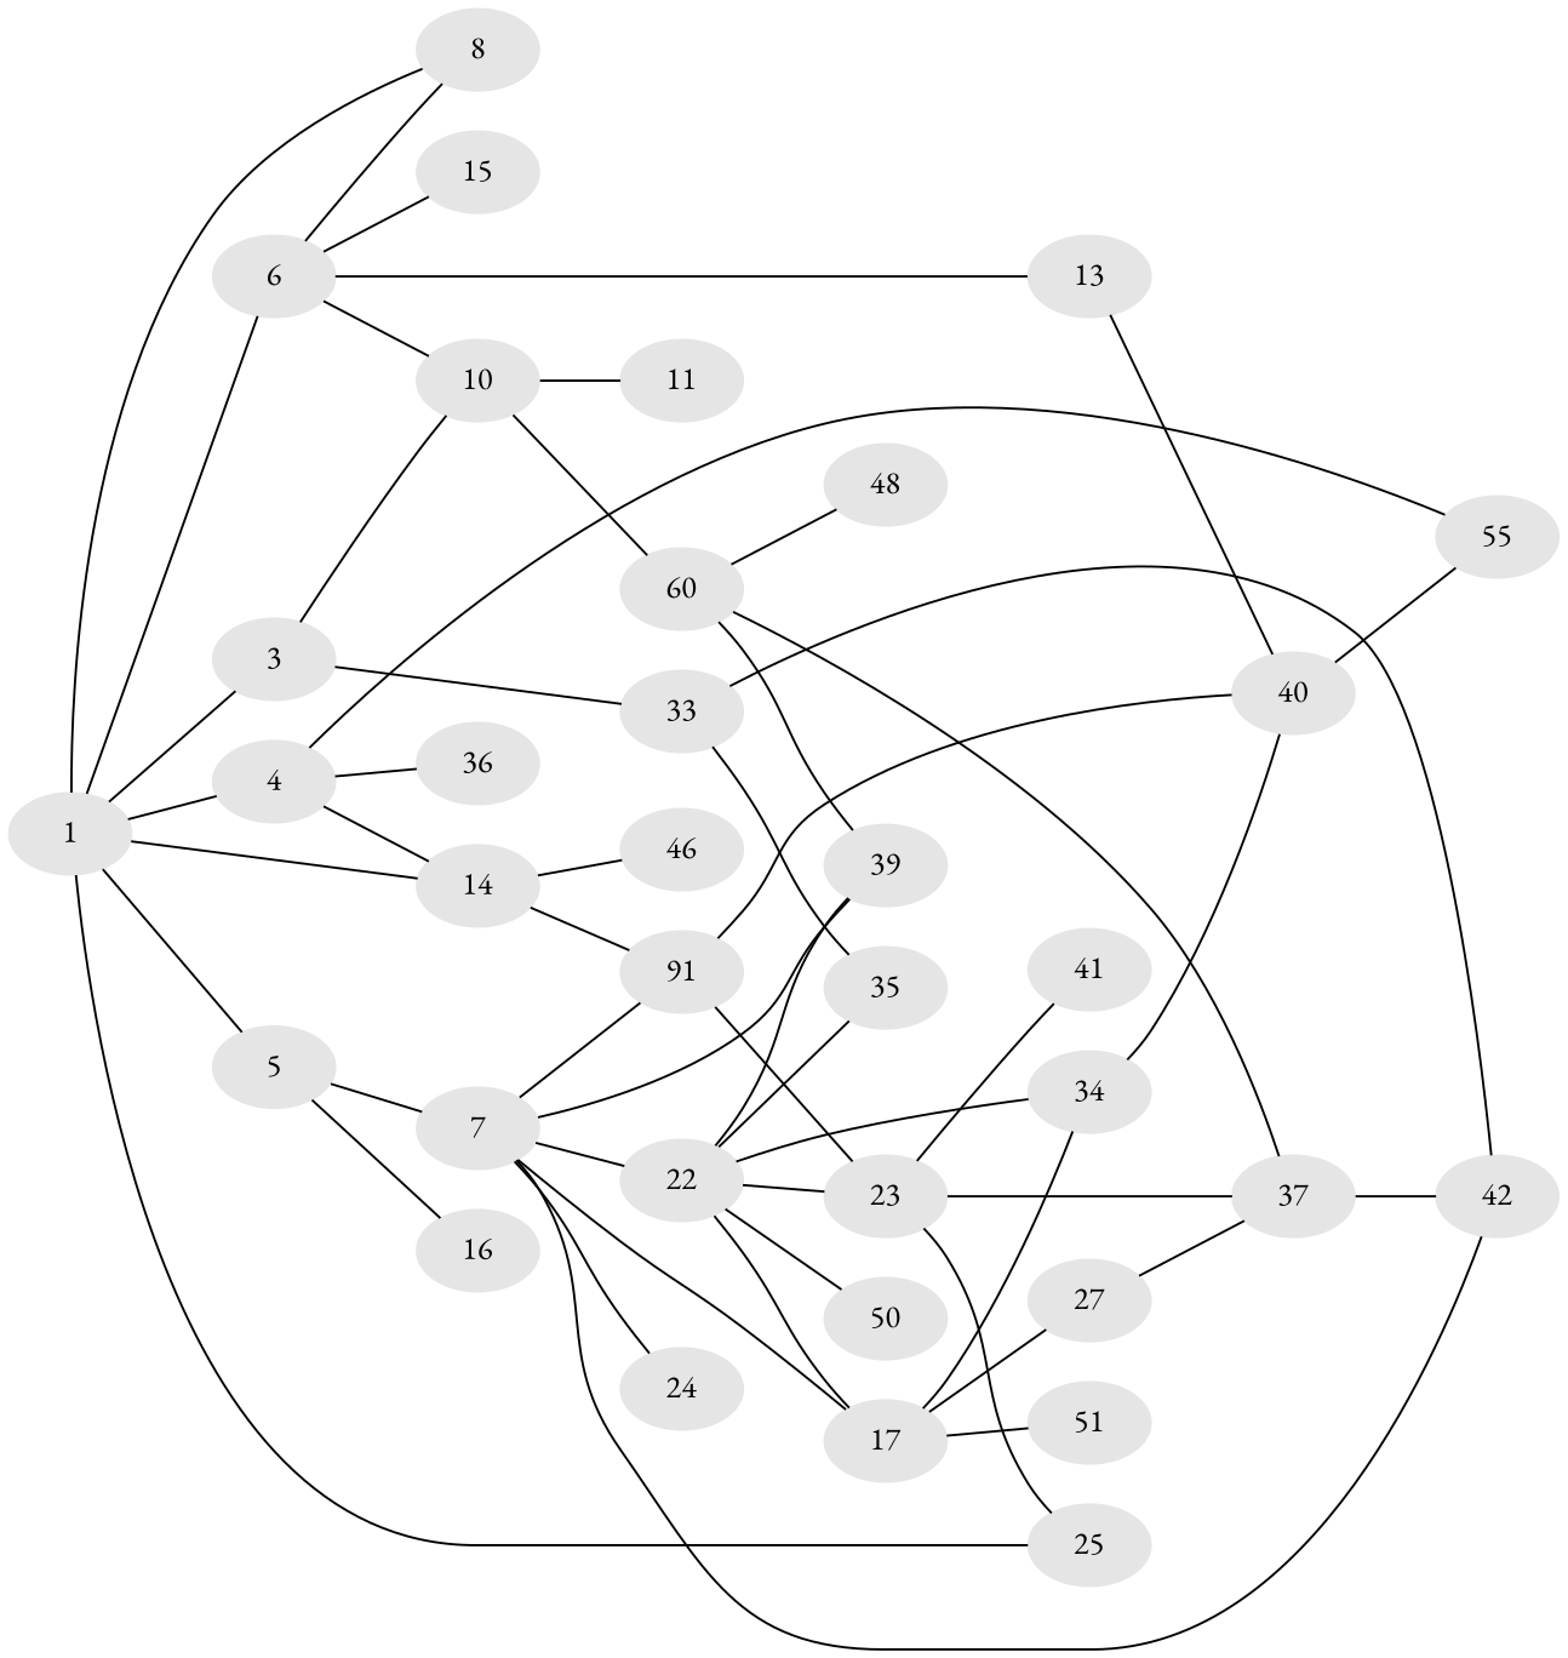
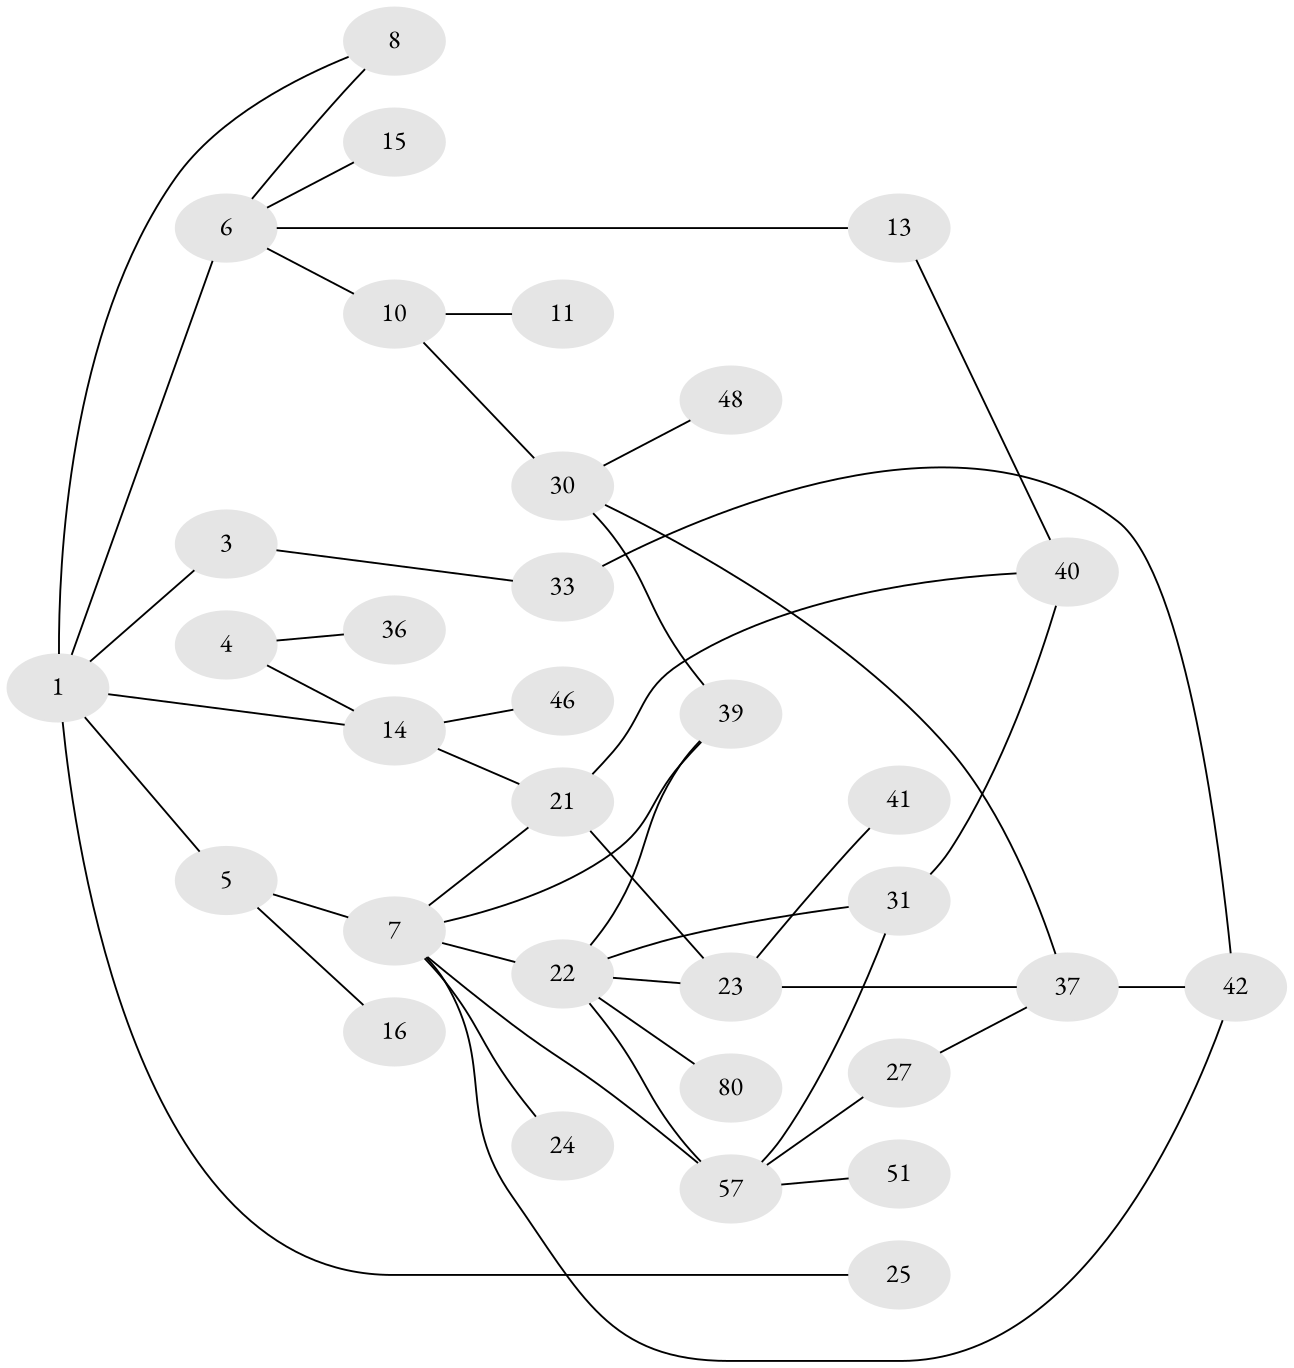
  graph {
    fontname="EB Garamond"
    rankdir=LR
    node [color=gray90 fontname="EB Garamond" style=filled]
    edge [fontname="EB Garamond"]
    1 [super="+2"]
    3 [super="+9"]
    4 [super="+54"]
    5 [super="+43"]
    6 [super="+26"]
    8 [super="+29"]
    14 [super="+44"]
    25
    10 [super="+19"]
    33 [super="+38"]
    36
-   55
    7 [super="+12"]
    16
    13 [super="+58"]
    15
-   21 [super="+32" label=91]
+   21 [super="+32"]
    46
    11 [super="+18"]
-   30 [super="+47" label=60]
+   30 [super="+47"]
    42 [super="+57"]
-   35
-   17 [super="+28"]
+   17 [super="+28" label=57]
    22 [super="+34"]
    24
    39
    40 [super="+53"]
    27
-   31 [super="+56" label=34]
+   31 [super="+56"]
    51
    23 [super="+49"]
-   50 [super="+52"]
+   50 [super="+52" label=80]
    37 [super="+45"]
    48
    41
    1 -- 3
-   1 -- 4
    1 -- 5 [weight=2]
    1 -- 6
    1 -- 8
    1 -- 14
    1 -- 25
-   3 -- 10
    3 -- 33
    4 -- 14
    4 -- 36
-   4 -- 55
    5 -- 7
    5 -- 16
    6 -- 8
    6 -- 10
    6 -- 13
    6 -- 15
    14 -- 21
    14 -- 46
    10 -- 11
    10 -- 30
    33 -- 42
-   33 -- 35
    7 -- 21
    7 -- 42
    7 -- 17
    7 -- 22
    7 -- 24
    7 -- 39
    13 -- 40
    21 -- 40
    21 -- 23
    30 -- 39
    30 -- 37
    30 -- 48
    17 -- 27
    17 -- 31
    17 -- 51
-   22 -- 35
    22 -- 17 [weight=2]
    22 -- 39
    22 -- 31
    22 -- 23
    22 -- 50
-   40 -- 55
    27 -- 37
    31 -- 40
-   23 -- 25
    23 -- 37
    23 -- 41
    37 -- 42
  }
